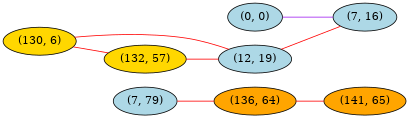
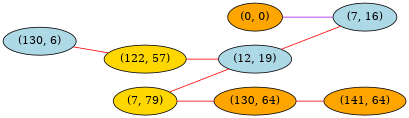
  graph {
    fontname="DejaVu Serif"
    rankdir=LR
    node [fillcolor=lightblue fontname="DejaVu Serif" style=filled]
    edge [color=red fontname="DejaVu Serif" weight=1]
    n1 [label="(12, 19)"]
-   "(130, 6)" [fillcolor=gold]
-   "(132, 57)" [fillcolor=gold]
+   "(130, 6)"
+   "(132, 57)" [fillcolor=gold label="(122, 57)"]
    "(7, 16)"
-   "(136, 64)" [fillcolor=orange]
-   "(7, 79)"
-   "(141, 64)" [fillcolor=orange label="(141, 65)"]
-   "(0, 0)"
+   "(136, 64)" [fillcolor=orange label="(130, 64)"]
+   "(7, 79)" [fillcolor=gold]
+   "(141, 64)" [fillcolor=orange]
+   "(0, 0)" [fillcolor=orange]
    n1 -- "(7, 16)"
-   "(130, 6)" -- n1
+   "(7, 79)" -- n1
    "(130, 6)" -- "(132, 57)"
    "(132, 57)" -- n1
    "(136, 64)" -- "(141, 64)"
    "(7, 79)" -- "(136, 64)"
    "(0, 0)" -- "(7, 16)" [color=purple weight=4]
  }
